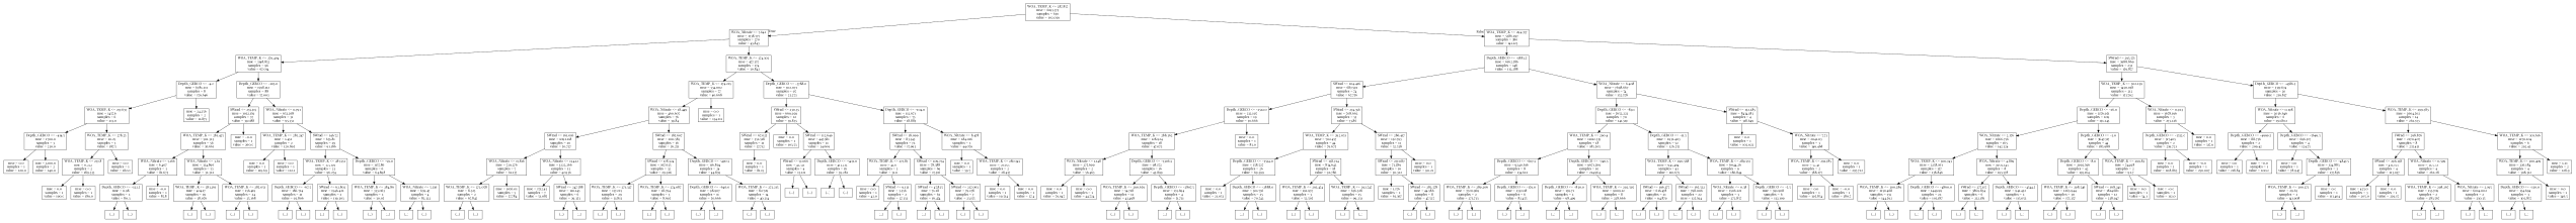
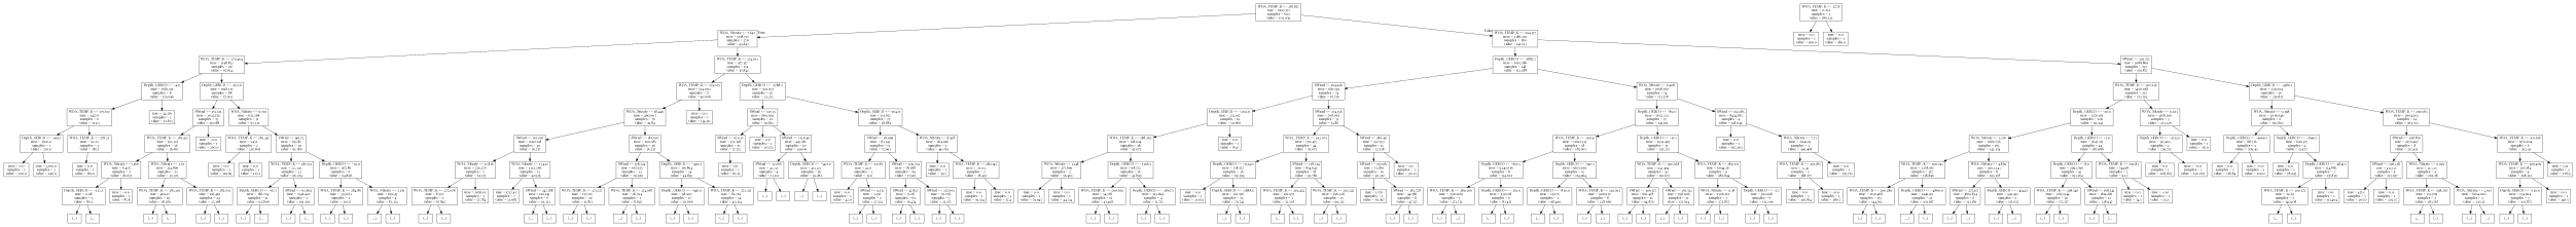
  digraph {
    fontname="Playfair Display"
    node [fontname="Playfair Display" shape=box]
    edge [fontname="Playfair Display"]
    n1 [label="WOA_TEMP_K <= 287.857\nmse = 6195.375\nsamples = 650\nvalue = 102.039"]
    n2 [label="WOA_Nitrate <= 7.642\nmse = 1738.777\nsamples = 270\nvalue = 43.843"]
    n3 [label="WOA_TEMP_K <= 294.377\nmse = 5386.297\nsamples = 380\nvalue = 141.123"]
    n4 [label="WOA_TEMP_K <= 279.404\nmse = 3148.852\nsamples = 96\nvalue = 67.014"]
    n5 [label="WOA_TEMP_K <= 274.302\nmse = 477.357\nsamples = 174\nvalue = 30.842"]
    n6 [label="Depth_GEBCO <= -1883.5\nmse = 6162.586\nsamples = 148\nvalue = 112.288"]
    n7 [label="SWrad <= 295.571\nmse = 3988.869\nsamples = 232\nvalue = 159.877"]
    n8 [label="Depth_GEBCO <= -4.0\nmse = 6781.211\nsamples = 8\nvalue = 179.646"]
    n9 [label="Depth_GEBCO <= -103.0\nmse = 1598.112\nsamples = 88\nvalue = 57.003"]
    n10 [label="WOA_TEMP_K <= 274.225\nmse = 534.002\nsamples = 77\nvalue = 40.668"]
    n11 [label="Depth_GEBCO <= -3788.0\nmse = 302.071\nsamples = 97\nvalue = 23.273"]
    n12 [label="WOA_TEMP_K <= 277.637\nmse = 1457.6\nsamples = 6\nvalue = 213.0"]
    n13 [label="mse = 24.256\nsamples = 2\nvalue = 12.875"]
    n14 [label="SWrad <= 255.515\nmse = 1032.159\nsamples = 57\nvalue = 39.088"]
    n15 [label="WOA_Nitrate <= 0.791\nmse = 653.268\nsamples = 31\nvalue = 95.331"]
    n16 [label="Depth_GEBCO <= -414.5\nmse = 1700.0\nsamples = 3\nvalue = 230.0"]
    n17 [label="WOA_TEMP_K <= 278.25\nmse = 10.25\nsamples = 3\nvalue = 187.5"]
    n18 [label="mse = 0.0\nsamples = 1\nvalue = 220.0"]
    n19 [label="mse = 3200.0\nsamples = 2\nvalue = 240.0"]
    n20 [label="WOA_TEMP_K <= 277.8\nmse = 0.222\nsamples = 2\nvalue = 189.333"]
    n21 [label="mse = 0.0\nsamples = 1\nvalue = 182.0"]
    n22 [label="mse = 0.0\nsamples = 1\nvalue = 190.0"]
    n23 [label="mse = 0.0\nsamples = 1\nvalue = 189.0"]
    n24 [label="WOA_TEMP_K <= 281.425\nmse = 501.323\nsamples = 56\nvalue = 36.661"]
    n25 [label="mse = -0.0\nsamples = 1\nvalue = 260.0"]
    n26 [label="WOA_TEMP_K <= 285.247\nmse = 1.452\nsamples = 2\nvalue = 120.895"]
    n27 [label="SWrad <= 146.72\nmse = 635.81\nsamples = 29\nvalue = 91.186"]
    n28 [label="WOA_Nitrate <= 7.166\nmse = 6.407\nsamples = 3\nvalue = 81.675"]
    n29 [label="WOA_Nitrate <= 3.61\nmse = 334.896\nsamples = 53\nvalue = 32.322"]
    n30 [label="Depth_GEBCO <= -122.5\nmse = 0.98\nsamples = 2\nvalue = 80.3"]
    n31 [label="mse = -0.0\nsamples = 1\nvalue = 85.8"]
    n32 [label="WOA_TEMP_K <= 283.261\nmse = 404.17\nsamples = 29\nvalue = 38.076"]
    n33 [label="WOA_TEMP_K <= 285.051\nmse = 156.419\nsamples = 24\nvalue = 25.168"]
    n34 [label="(...)"]
    n35 [label="(...)"]
    n36 [label="(...)"]
    n37 [label="(...)"]
    n38 [label="(...)"]
    n39 [label="(...)"]
    n40 [label="mse = 0.0\nsamples = 1\nvalue = 119.69"]
    n41 [label="mse = 0.0\nsamples = 1\nvalue = 122.1"]
    n42 [label="WOA_TEMP_K <= 287.551\nmse = 375.129\nsamples = 23\nvalue = 96.274"]
    n43 [label="Depth_GEBCO <= -59.0\nmse = 1157.86\nsamples = 6\nvalue = 64.898"]
    n44 [label="Depth_GEBCO <= -67.5\nmse = 186.724\nsamples = 21\nvalue = 93.806"]
    n45 [label="SWrad <= 62.802\nmse = 1546.422\nsamples = 2\nvalue = 119.303"]
    n46 [label="WOA_TEMP_K <= 284.86\nmse = 333.063\nsamples = 2\nvalue = 30.05"]
    n47 [label="WOA_Nitrate <= 5.336\nmse = 659.47\nsamples = 4\nvalue = 82.322"]
    n48 [label="(...)"]
    n49 [label="(...)"]
    n50 [label="(...)"]
    n51 [label="(...)"]
    n52 [label="(...)"]
    n53 [label="(...)"]
    n54 [label="(...)"]
    n55 [label="(...)"]
    n56 [label="WOA_Nitrate <= 18.449\nmse = 460.607\nsamples = 76\nvalue = 39.84"]
    n57 [label="mse = 0.0\nsamples = 1\nvalue = 134.211"]
    n58 [label="SWrad <= 230.35\nmse = 669.929\nsamples = 22\nvalue = 39.835"]
    n59 [label="Depth_GEBCO <= -104.0\nmse = 112.671\nsamples = 75\nvalue = 18.885"]
    n60 [label="SWrad <= 161.016\nmse = 1092.118\nsamples = 20\nvalue = 50.737"]
    n61 [label="SWrad <= 185.607\nmse = 200.585\nsamples = 56\nvalue = 36.251"]
    n62 [label="WOA_Nitrate <= 17.816\nmse = 729.276\nsamples = 7\nvalue = 61.137"]
    n63 [label="WOA_Nitrate <= 13.422\nmse = 1222.266\nsamples = 13\nvalue = 42.936"]
    n64 [label="SWrad <= 178.524\nmse = 167.625\nsamples = 32\nvalue = 29.926"]
    n65 [label="Depth_GEBCO <= -490.5\nmse = 116.894\nsamples = 24\nvalue = 44.859"]
    n66 [label="WOA_TEMP_K <= 272.078\nmse = 8.323\nsamples = 2\nvalue = 67.845"]
    n67 [label="mse = 1056.01\nsamples = 5\nvalue = 57.784"]
    n68 [label="mse = 1712.43\nsamples = 7\nvalue = 51.085"]
    n69 [label="SWrad <= 247.588\nmse = 110.145\nsamples = 6\nvalue = 29.353"]
    n70 [label="(...)"]
    n71 [label="(...)"]
    n72 [label="(...)"]
    n73 [label="(...)"]
    n74 [label="WOA_TEMP_K <= 271.327\nmse = 137.225\nsamples = 29\nvalue = 31.813"]
    n75 [label="WOA_TEMP_K <= 274.087\nmse = 18.794\nsamples = 3\nvalue = 8.695"]
    n76 [label="Depth_GEBCO <= -646.0\nmse = 98.907\nsamples = 10\nvalue = 50.666"]
    n77 [label="WOA_TEMP_K <= 272.215\nmse = 82.729\nsamples = 14\nvalue = 40.214"]
    n78 [label="(...)"]
    n79 [label="(...)"]
    n80 [label="(...)"]
    n81 [label="(...)"]
    n82 [label="(...)"]
    n83 [label="(...)"]
    n84 [label="(...)"]
    n85 [label="(...)"]
    n86 [label="SWrad <= 67.025\nmse = 552.518\nsamples = 21\nvalue = 37.712"]
    n87 [label="mse = 0.0\nsamples = 1\nvalue = 103.53"]
    n88 [label="SWrad <= 112.649\nmse = 447.581\nsamples = 20\nvalue = 34.609"]
    n89 [label="SWrad <= 18.099\nmse = 83.343\nsamples = 72\nvalue = 17.993"]
    n90 [label="WOA_Nitrate <= 8.478\nmse = 284.016\nsamples = 3\nvalue = 44.079"]
    n91 [label="mse = 0.0\nsamples = 1\nvalue = 81.15"]
    n92 [label="SWrad <= 77.066\nmse = 43.551\nsamples = 4\nvalue = 13.121"]
    n93 [label="Depth_GEBCO <= -5471.0\nmse = 413.213\nsamples = 16\nvalue = 39.281"]
    n94 [label="(...)"]
    n95 [label="(...)"]
    n96 [label="(...)"]
    n97 [label="(...)"]
    n98 [label="WOA_TEMP_K <= 277.87\nmse = 43.0\nsamples = 3\nvalue = 31.0"]
    n99 [label="SWrad <= 209.774\nmse = 78.388\nsamples = 69\nvalue = 17.516"]
    n100 [label="mse = 0.0\nsamples = 1\nvalue = 59.7"]
    n101 [label="WOA_TEMP_K <= 280.745\nmse = 79.975\nsamples = 2\nvalue = 28.457"]
    n102 [label="mse = 0.0\nsamples = 1\nvalue = 42.0"]
    n103 [label="SWrad <= 9.131\nmse = 3.556\nsamples = 2\nvalue = 27.333"]
    n104 [label="SWrad <= 47.825\nmse = 71.28\nsamples = 62\nvalue = 16.474"]
    n105 [label="SWrad <= 237.063\nmse = 79.178\nsamples = 7\nvalue = 23.155"]
    n106 [label="(...)"]
    n107 [label="(...)"]
    n108 [label="(...)"]
    n109 [label="(...)"]
    n110 [label="(...)"]
    n111 [label="(...)"]
    n112 [label="mse = 0.0\nsamples = 1\nvalue = 19.514"]
    n113 [label="mse = 0.0\nsamples = 1\nvalue = 37.4"]
    n114 [label="SWrad <= 104.426\nmse = 687.591\nsamples = 74\nvalue = 67.756"]
    n115 [label="WOA_Nitrate <= 6.408\nmse = 7698.667\nsamples = 74\nvalue = 152.578"]
    n116 [label="WOA_TEMP_K <= 302.239\nmse = 3450.058\nsamples = 212\nvalue = 153.792"]
    n117 [label="Depth_GEBCO <= -4386.5\nmse = 5337.674\nsamples = 20\nvalue = 219.837"]
    n118 [label="Depth_GEBCO <= -2512.0\nmse = 232.197\nsamples = 19\nvalue = 50.666"]
    n119 [label="SWrad <= 274.356\nmse = 708.662\nsamples = 55\nvalue = 73.86"]
    n120 [label="Depth_GEBCO <= -89.0\nmse = 5652.223\nsamples = 70\nvalue = 141.319"]
    n121 [label="SWrad <= 152.285\nmse = 8434.183\nsamples = 4\nvalue = 318.649"]
    n122 [label="WOA_TEMP_K <= 288.362\nmse = 128.924\nsamples = 18\nvalue = 47.073"]
    n123 [label="mse = 0.0\nsamples = 1\nvalue = 83.0"]
    n124 [label="WOA_TEMP_K <= 292.051\nmse = 702.457\nsamples = 44\nvalue = 79.675"]
    n125 [label="SWrad <= 286.417\nmse = 152.793\nsamples = 11\nvalue = 52.538"]
    n126 [label="WOA_Nitrate <= 1.148\nmse = 275.699\nsamples = 2\nvalue = 56.465"]
    n127 [label="Depth_GEBCO <= -3306.5\nmse = 98.172\nsamples = 16\nvalue = 45.899"]
    n128 [label="mse = 0.0\nsamples = 1\nvalue = 79.947"]
    n129 [label="mse = 0.0\nsamples = 1\nvalue = 44.724"]
    n130 [label="WOA_TEMP_K <= 290.659\nmse = 54.718\nsamples = 12\nvalue = 43.498"]
    n131 [label="Depth_GEBCO <= -2807.5\nmse = 155.694\nsamples = 4\nvalue = 51.731"]
    n132 [label="(...)"]
    n133 [label="(...)"]
    n134 [label="(...)"]
    n135 [label="(...)"]
    n136 [label="Depth_GEBCO <= -5534.0\nmse = 358.527\nsamples = 26\nvalue = 69.399"]
    n137 [label="SWrad <= 138.724\nmse = 834.643\nsamples = 18\nvalue = 92.786"]
    n138 [label="SWrad <= 277.087\nmse = 73.389\nsamples = 10\nvalue = 50.322"]
    n139 [label="mse = 0.0\nsamples = 1\nvalue = 90.21"]
    n140 [label="mse = 0.0\nsamples = 1\nvalue = 21.053"]
    n141 [label="Depth_GEBCO <= -2888.0\nmse = 301.756\nsamples = 25\nvalue = 70.742"]
    n142 [label="WOA_TEMP_K <= 293.474\nmse = 191.957\nsamples = 3\nvalue = 52.505"]
    n143 [label="WOA_TEMP_K <= 292.747\nmse = 636.328\nsamples = 15\nvalue = 99.231"]
    n144 [label="(...)"]
    n145 [label="(...)"]
    n146 [label="(...)"]
    n147 [label="(...)"]
    n148 [label="(...)"]
    n149 [label="(...)"]
    n150 [label="mse = 1.176\nsamples = 2\nvalue = 63.367"]
    n151 [label="SWrad <= 282.578\nmse = 44.586\nsamples = 8\nvalue = 47.527"]
    n152 [label="(...)"]
    n153 [label="(...)"]
    n154 [label="WOA_TEMP_K <= 290.4\nmse = 11012.335\nsamples = 18\nvalue = 185.505"]
    n155 [label="Depth_GEBCO <= -11.5\nmse = 2932.403\nsamples = 52\nvalue = 126.255"]
    n156 [label="mse = 0.0\nsamples = 1\nvalue = 102.923"]
    n157 [label="WOA_Nitrate <= 7.73\nmse = 2041.03\nsamples = 3\nvalue = 349.468"]
    n158 [label="Depth_GEBCO <= -607.5\nmse = 9240.616\nsamples = 8\nvalue = 134.622"]
    n159 [label="Depth_GEBCO <= -740.5\nmse = 9671.269\nsamples = 10\nvalue = 214.964"]
    n160 [label="WOA_TEMP_K <= 290.568\nmse = 945.494\nsamples = 43\nvalue = 110.675"]
    n161 [label="WOA_TEMP_K <= 289.557\nmse = 6044.26\nsamples = 9\nvalue = 186.844"]
    n162 [label="WOA_TEMP_K <= 289.206\nmse = 3720.969\nsamples = 2\nvalue = 273.733"]
    n163 [label="Depth_GEBCO <= -179.0\nmse = 1332.08\nsamples = 6\nvalue = 82.455"]
    n164 [label="Depth_GEBCO <= -830.0\nmse = 139.71\nsamples = 2\nvalue = 98.499"]
    n165 [label="WOA_TEMP_K <= 292.595\nmse = 9009.12\nsamples = 8\nvalue = 228.666"]
    n166 [label="(...)"]
    n167 [label="(...)"]
    n168 [label="(...)"]
    n169 [label="(...)"]
    n170 [label="(...)"]
    n171 [label="(...)"]
    n172 [label="(...)"]
    n173 [label="(...)"]
    n174 [label="SWrad <= 196.377\nmse = 616.478\nsamples = 21\nvalue = 94.879"]
    n175 [label="SWrad <= 165.532\nmse = 798.006\nsamples = 22\nmse = 125.594"]
    n176 [label="WOA_Nitrate <= 0.38\nmse = 2506.122\nsamples = 3\nvalue = 272.857"]
    n177 [label="Depth_GEBCO <= -5.5\nmse = 591.908\nsamples = 6\nvalue = 132.109"]
    n178 [label="(...)"]
    n179 [label="(...)"]
    n180 [label="(...)"]
    n181 [label="(...)"]
    n182 [label="(...)"]
    n183 [label="(...)"]
    n184 [label="(...)"]
    n185 [label="(...)"]
    n186 [label="WOA_TEMP_K <= 291.785\nmse = 57.41\nsamples = 2\nvalue = 388.277"]
    n187 [label="mse = 0.0\nsamples = 1\nvalue = 297.722"]
    n188 [label="mse = 0.0\nsamples = 1\nvalue = 395.854"]
    n189 [label="mse = -0.0\nsamples = 1\nvalue = 380.7"]
    n190 [label="Depth_GEBCO <= -26.0\nmse = 3176.951\nsamples = 209\nvalue = 151.243"]
    n191 [label="WOA_Nitrate <= 0.923\nmse = 1678.196\nsamples = 3\nvalue = 273.226"]
    n192 [label="WOA_Nitrate <= 0.198\nmse = 2036.646\nsamples = 6\nvalue = 150.802"]
    n193 [label="WOA_TEMP_K <= 299.783\nmse = 2604.502\nsamples = 14\nvalue = 262.573"]
    n194 [label="WOA_Nitrate <= 2.176\nmse = 2666.756\nsamples = 165\nvalue = 142.324"]
    n195 [label="Depth_GEBCO <= -3.0\nmse = 3647.317\nsamples = 44\nvalue = 185.988"]
    n196 [label="Depth_GEBCO <= -3532.0\nmse = 317.405\nsamples = 2\nvalue = 239.721"]
    n197 [label="mse = 0.0\nsamples = 1\nvalue = 317.9"]
    n198 [label="WOA_TEMP_K <= 300.743\nmse = 2258.161\nsamples = 157\nvalue = 138.846"]
    n199 [label="WOA_Nitrate <= 4.869\nmse = 5902.143\nsamples = 8\nvalue = 195.578"]
    n200 [label="Depth_GEBCO <= -8.0\nmse = 2992.596\nsamples = 42\nvalue = 195.164"]
    n201 [label="WOA_TEMP_K <= 299.83\nmse = 744.98\nsamples = 2\nvalue = 92.7"]
    n202 [label="WOA_TEMP_K <= 300.289\nmse = 2150.468\nsamples = 135\nvalue = 144.592"]
    n203 [label="Depth_GEBCO <= -4860.0\nmse = 1449.99\nsamples = 22\nvalue = 103.187"]
    n204 [label="SWrad <= 277.117\nmse = 3869.834\nsamples = 6\nvalue = 232.181"]
    n205 [label="Depth_GEBCO <= -4544.5\nmse = 941.452\nsamples = 2\nvalue = 115.053"]
    n206 [label="(...)"]
    n207 [label="(...)"]
    n208 [label="(...)"]
    n209 [label="(...)"]
    n210 [label="(...)"]
    n211 [label="(...)"]
    n212 [label="(...)"]
    n213 [label="(...)"]
    n214 [label="WOA_TEMP_K <= 298.546\nmse = 2265.944\nsamples = 30\nvalue = 175.357"]
    n215 [label="SWrad <= 168.241\nmse = 1814.681\nsamples = 12\nvalue = 238.947"]
    n216 [label="mse = 0.0\nsamples = 1\nvalue = 54.1"]
    n217 [label="mse = -0.0\nsamples = 1\nvalue = 112.0"]
    n218 [label="(...)"]
    n219 [label="(...)"]
    n220 [label="(...)"]
    n221 [label="(...)"]
    n222 [label="mse = 0.0\nsamples = 1\nvalue = 208.863"]
    n223 [label="mse = -0.0\nsamples = 1\nvalue = 250.007"]
    n224 [label="Depth_GEBCO <= -4999.5\nmse = 88.736\nsamples = 2\nvalue = 209.42"]
    n225 [label="Depth_GEBCO <= -5649.5\nmse = 696.517\nsamples = 4\nvalue = 124.75"]
    n226 [label="SWrad <= 298.876\nmse = 2270.407\nsamples = 8\nvalue = 235.431"]
    n227 [label="WOA_TEMP_K <= 301.616\nmse = 1270.204\nsamples = 6\nvalue = 292.43"]
    n228 [label="mse = 0.0\nsamples = 1\nvalue = 218.84"]
    n229 [label="mse = -0.0\nsamples = 1\nvalue = 200.0"]
    n230 [label="mse = 0.0\nsamples = 1\nvalue = 78.947"]
    n231 [label="Depth_GEBCO <= -4847.5\nmse = 124.883\nsamples = 3\nvalue = 137.836"]
    n232 [label="WOA_TEMP_K <= 300.373\nmse = 29.63\nsamples = 2\nvalue = 141.908"]
    n233 [label="mse = 0.0\nsamples = 1\nvalue = 113.404"]
    n234 [label="(...)"]
    n235 [label="(...)"]
    n236 [label="SWrad <= 296.138\nmse = 413.153\nsamples = 4\nvalue = 213.057"]
    n237 [label="WOA_Nitrate <= 0.599\nmse = 3177.51\nsamples = 4\nvalue = 262.28"]
    n238 [label="WOA_TEMP_K <= 300.409\nmse = 326.184\nsamples = 4\nvalue = 308.312"]
    n239 [label="mse = 1.21\nsamples = 2\nvalue = 228.9"]
    n240 [label="mse = 425.0\nsamples = 3\nvalue = 205.0"]
    n241 [label="mse = 0.0\nsamples = 1\nvalue = 229.17"]
    n242 [label="WOA_TEMP_K <= 298.267\nmse = 153.709\nsamples = 2\nvalue = 283.567"]
    n243 [label="WOA_Nitrate <= 2.195\nmse = 6014.002\nsamples = 2\nvalue = 230.35"]
    n244 [label="(...)"]
    n245 [label="(...)"]
    n246 [label="(...)"]
    n247 [label="(...)"]
    n248 [label="Depth_GEBCO <= -130.0\nmse = 134.694\nsamples = 3\nvalue = 302.857"]
    n249 [label="mse = 0.0\nsamples = 1\nvalue = 346.5"]
    n250 [label="(...)"]
    n251 [label="(...)"]
    n1 -> n2 [headlabel=True labelangle=45 labeldistance=2.5]
    n1 -> n3 [headlabel=False labelangle=-45 labeldistance=2.5]
    n2 -> n4
    n2 -> n5
    n3 -> n6
    n3 -> n7
    n4 -> n8
    n4 -> n9
    n5 -> n10
    n5 -> n11
    n6 -> n114
    n6 -> n115
    n7 -> n116
    n7 -> n117
    n8 -> n12
    n8 -> n13
    n9 -> n14
    n9 -> n15
    n10 -> n56
    n10 -> n57
    n11 -> n58
    n11 -> n59
    n12 -> n16
    n12 -> n17
    n14 -> n24
    n14 -> n25
    n15 -> n26
    n15 -> n27
    n16 -> n18
    n16 -> n19
-   n17 -> n20
    n17 -> n21
    n20 -> n22
    n20 -> n23
    n24 -> n28
    n24 -> n29
    n26 -> n40
    n26 -> n41
    n27 -> n42
    n27 -> n43
    n28 -> n30
    n28 -> n31
    n29 -> n32
    n29 -> n33
    n30 -> n34
    n30 -> n35
    n32 -> n36
    n32 -> n37
    n33 -> n38
    n33 -> n39
    n42 -> n44
    n42 -> n45
    n43 -> n46
    n43 -> n47
    n44 -> n48
    n44 -> n49
    n45 -> n50
    n45 -> n51
    n46 -> n52
    n46 -> n53
    n47 -> n54
    n47 -> n55
    n56 -> n60
    n56 -> n61
    n58 -> n86
    n58 -> n87
    n58 -> n88
    n59 -> n89
    n59 -> n90
    n60 -> n62
    n60 -> n63
    n61 -> n64
    n61 -> n65
    n62 -> n66
    n62 -> n67
    n63 -> n68
    n63 -> n69
    n64 -> n74
    n64 -> n75
    n65 -> n76
    n65 -> n77
    n66 -> n70
    n66 -> n71
    n69 -> n72
    n69 -> n73
    n74 -> n78
    n74 -> n79
    n75 -> n80
    n75 -> n81
    n76 -> n82
    n76 -> n83
    n77 -> n84
    n77 -> n85
    n86 -> n91
    n88 -> n92
    n88 -> n93
    n89 -> n98
    n89 -> n99
    n90 -> n100
    n90 -> n101
    n92 -> n94
    n92 -> n95
    n93 -> n96
    n93 -> n97
    n98 -> n102
    n98 -> n103
    n99 -> n104
    n99 -> n105
    n101 -> n112
    n101 -> n113
    n103 -> n106
    n103 -> n107
    n104 -> n108
    n104 -> n109
    n105 -> n110
    n105 -> n111
    n114 -> n118
    n114 -> n119
    n115 -> n120
    n115 -> n121
    n116 -> n190
    n116 -> n191
    n117 -> n192
    n117 -> n193
    n118 -> n122
    n118 -> n123
    n119 -> n124
    n119 -> n125
    n120 -> n154
    n120 -> n155
    n121 -> n156
    n121 -> n157
    n122 -> n126
    n122 -> n127
    n124 -> n136
    n124 -> n137
    n125 -> n138
    n125 -> n139
    n126 -> n128
    n126 -> n129
    n127 -> n130
    n127 -> n131
    n130 -> n132
    n130 -> n133
    n131 -> n134
    n131 -> n135
    n136 -> n140
    n136 -> n141
    n137 -> n142
    n137 -> n143
    n138 -> n150
    n138 -> n151
    n141 -> n144
    n141 -> n145
    n142 -> n146
    n142 -> n147
    n143 -> n148
    n143 -> n149
    n151 -> n152
    n151 -> n153
    n154 -> n158
    n154 -> n159
    n155 -> n160
    n155 -> n161
    n157 -> n186
    n157 -> n187
    n158 -> n162
    n158 -> n163
    n159 -> n164
    n159 -> n165
    n160 -> n174
    n160 -> n175
    n161 -> n176
    n161 -> n177
    n162 -> n166
    n162 -> n167
    n163 -> n168
    n163 -> n169
    n164 -> n170
    n164 -> n171
    n165 -> n172
    n165 -> n173
    n174 -> n178
    n174 -> n179
    n175 -> n180
    n175 -> n181
    n176 -> n182
    n176 -> n183
    n177 -> n184
    n177 -> n185
    n186 -> n188
    n186 -> n189
    n190 -> n194
    n190 -> n195
    n191 -> n196
    n191 -> n197
    n192 -> n224
    n192 -> n225
    n193 -> n226
    n193 -> n227
    n194 -> n198
    n194 -> n199
    n195 -> n200
    n195 -> n201
    n196 -> n222
    n196 -> n223
    n198 -> n202
    n198 -> n203
    n199 -> n204
    n199 -> n205
    n200 -> n214
    n200 -> n215
    n201 -> n216
    n201 -> n217
    n202 -> n206
    n202 -> n207
    n203 -> n208
    n203 -> n209
    n204 -> n210
    n204 -> n211
    n205 -> n212
    n205 -> n213
    n214 -> n218
    n214 -> n219
    n215 -> n220
    n215 -> n221
    n224 -> n228
    n224 -> n229
    n225 -> n230
    n225 -> n231
    n226 -> n236
    n226 -> n237
    n227 -> n238
    n227 -> n239
    n231 -> n232
    n231 -> n233
    n232 -> n234
    n232 -> n235
    n236 -> n240
    n236 -> n241
    n237 -> n242
    n237 -> n243
    n238 -> n248
    n238 -> n249
    n242 -> n244
    n242 -> n245
    n243 -> n246
    n243 -> n247
    n248 -> n250
    n248 -> n251
  }
